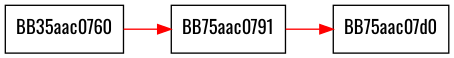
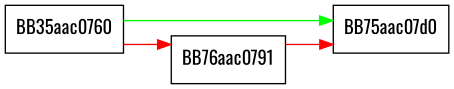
  digraph {
    fontname=Oswald
    rankdir=LR
    splines=ortho
    node [fontname=Oswald shape=box]
    edge [color=red fontname=Oswald]
    n1 [label=BB35aac0760]
    BB75aac07d0
-   BB75aac0791
+   BB75aac0791 [label=BB76aac0791]
+   n1 -> BB75aac07d0 [color=green]
    n1 -> BB75aac0791
    BB75aac0791 -> BB75aac07d0
  }
